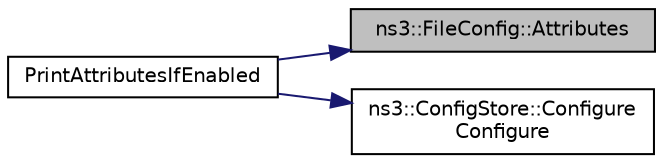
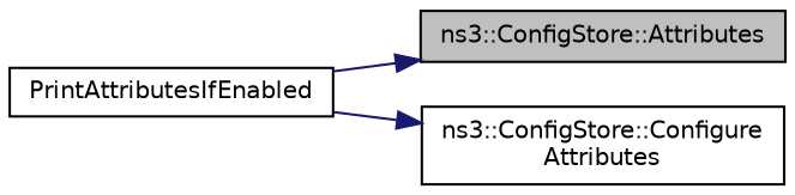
  digraph {
    rankdir=RL
    node [color=black fillcolor=white fontname=Helvetica fontsize=10 shape=record style=filled]
    edge [color=midnightblue dir=back fontname=Helvetica fontsize=10 labelfontname=Helvetica labelfontsize=10 style=solid]
-   n1 [fillcolor=grey75 fontcolor=black height=0.2 label="ns3::FileConfig::Attributes" width=0.4]
+   n1 [fillcolor=grey75 fontcolor=black height=0.2 label="ns3::ConfigStore::Attributes" width=0.4]
    n2 [height=0.2 label=PrintAttributesIfEnabled width=0.4]
-   n3 [height=0.2 label="ns3::ConfigStore::Configure\lConfigure" width=0.4]
+   n3 [height=0.2 label="ns3::ConfigStore::Configure\lAttributes" width=0.4]
    n1 -> n2
    n3 -> n2
  }
